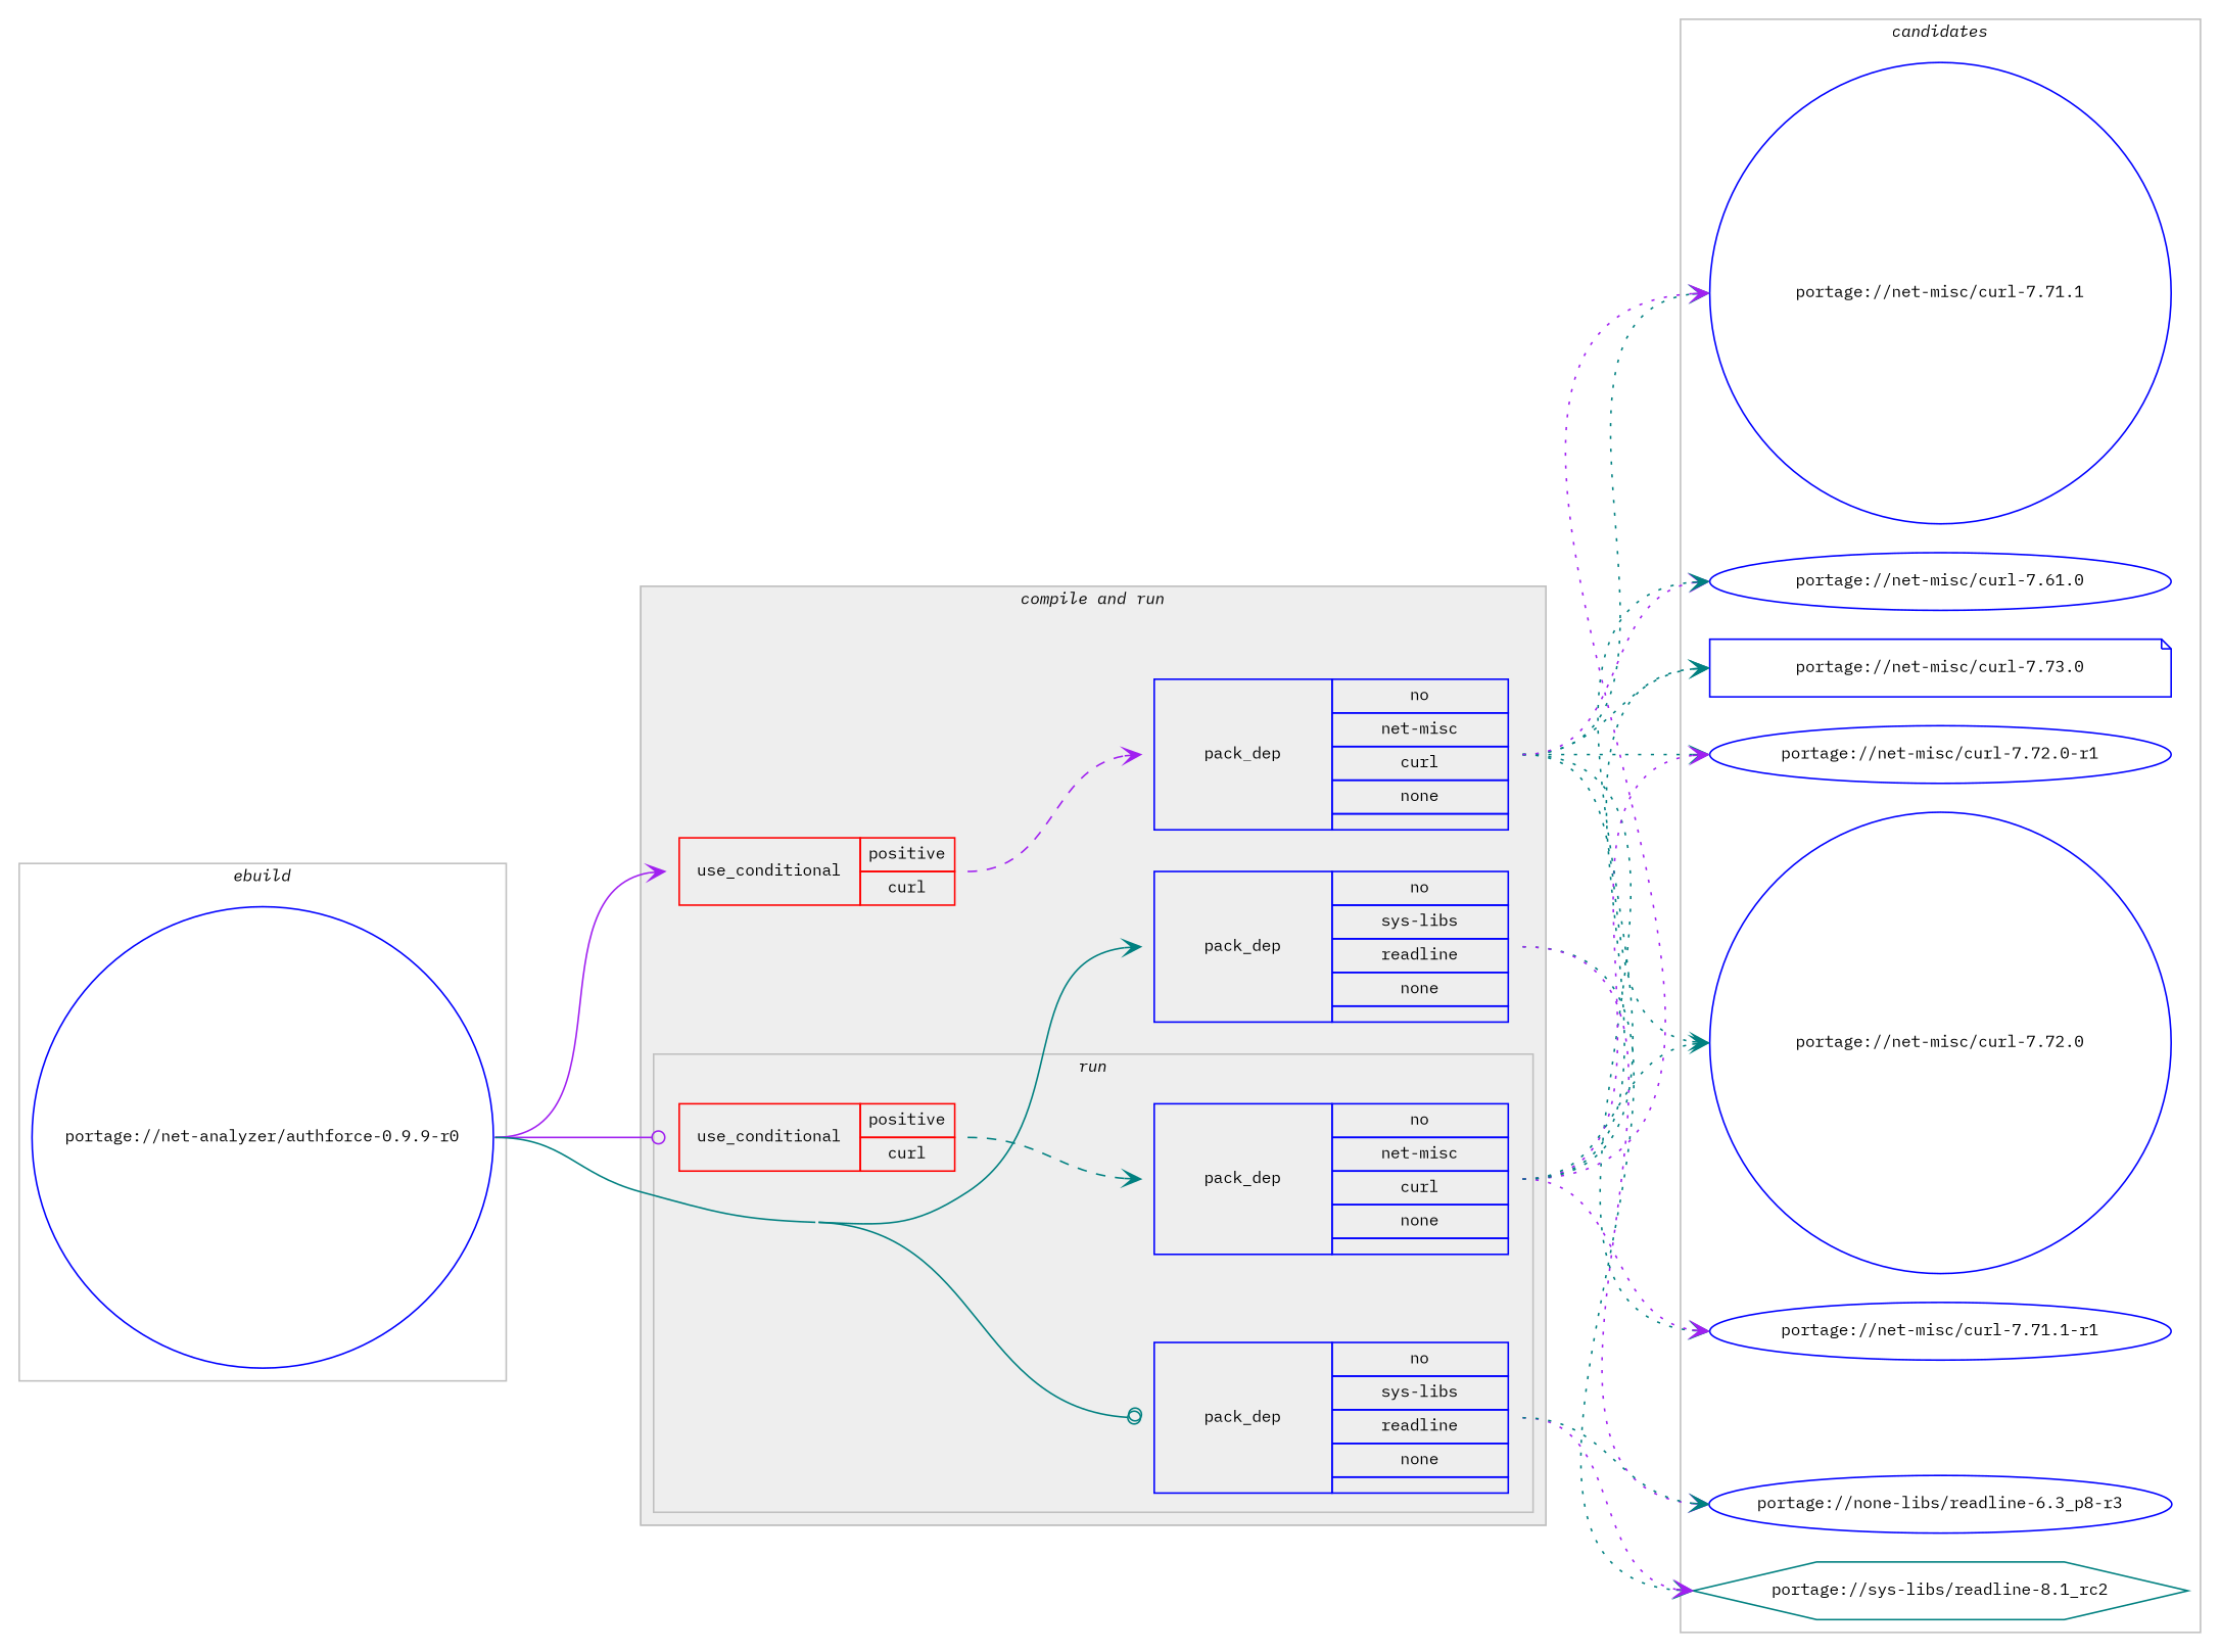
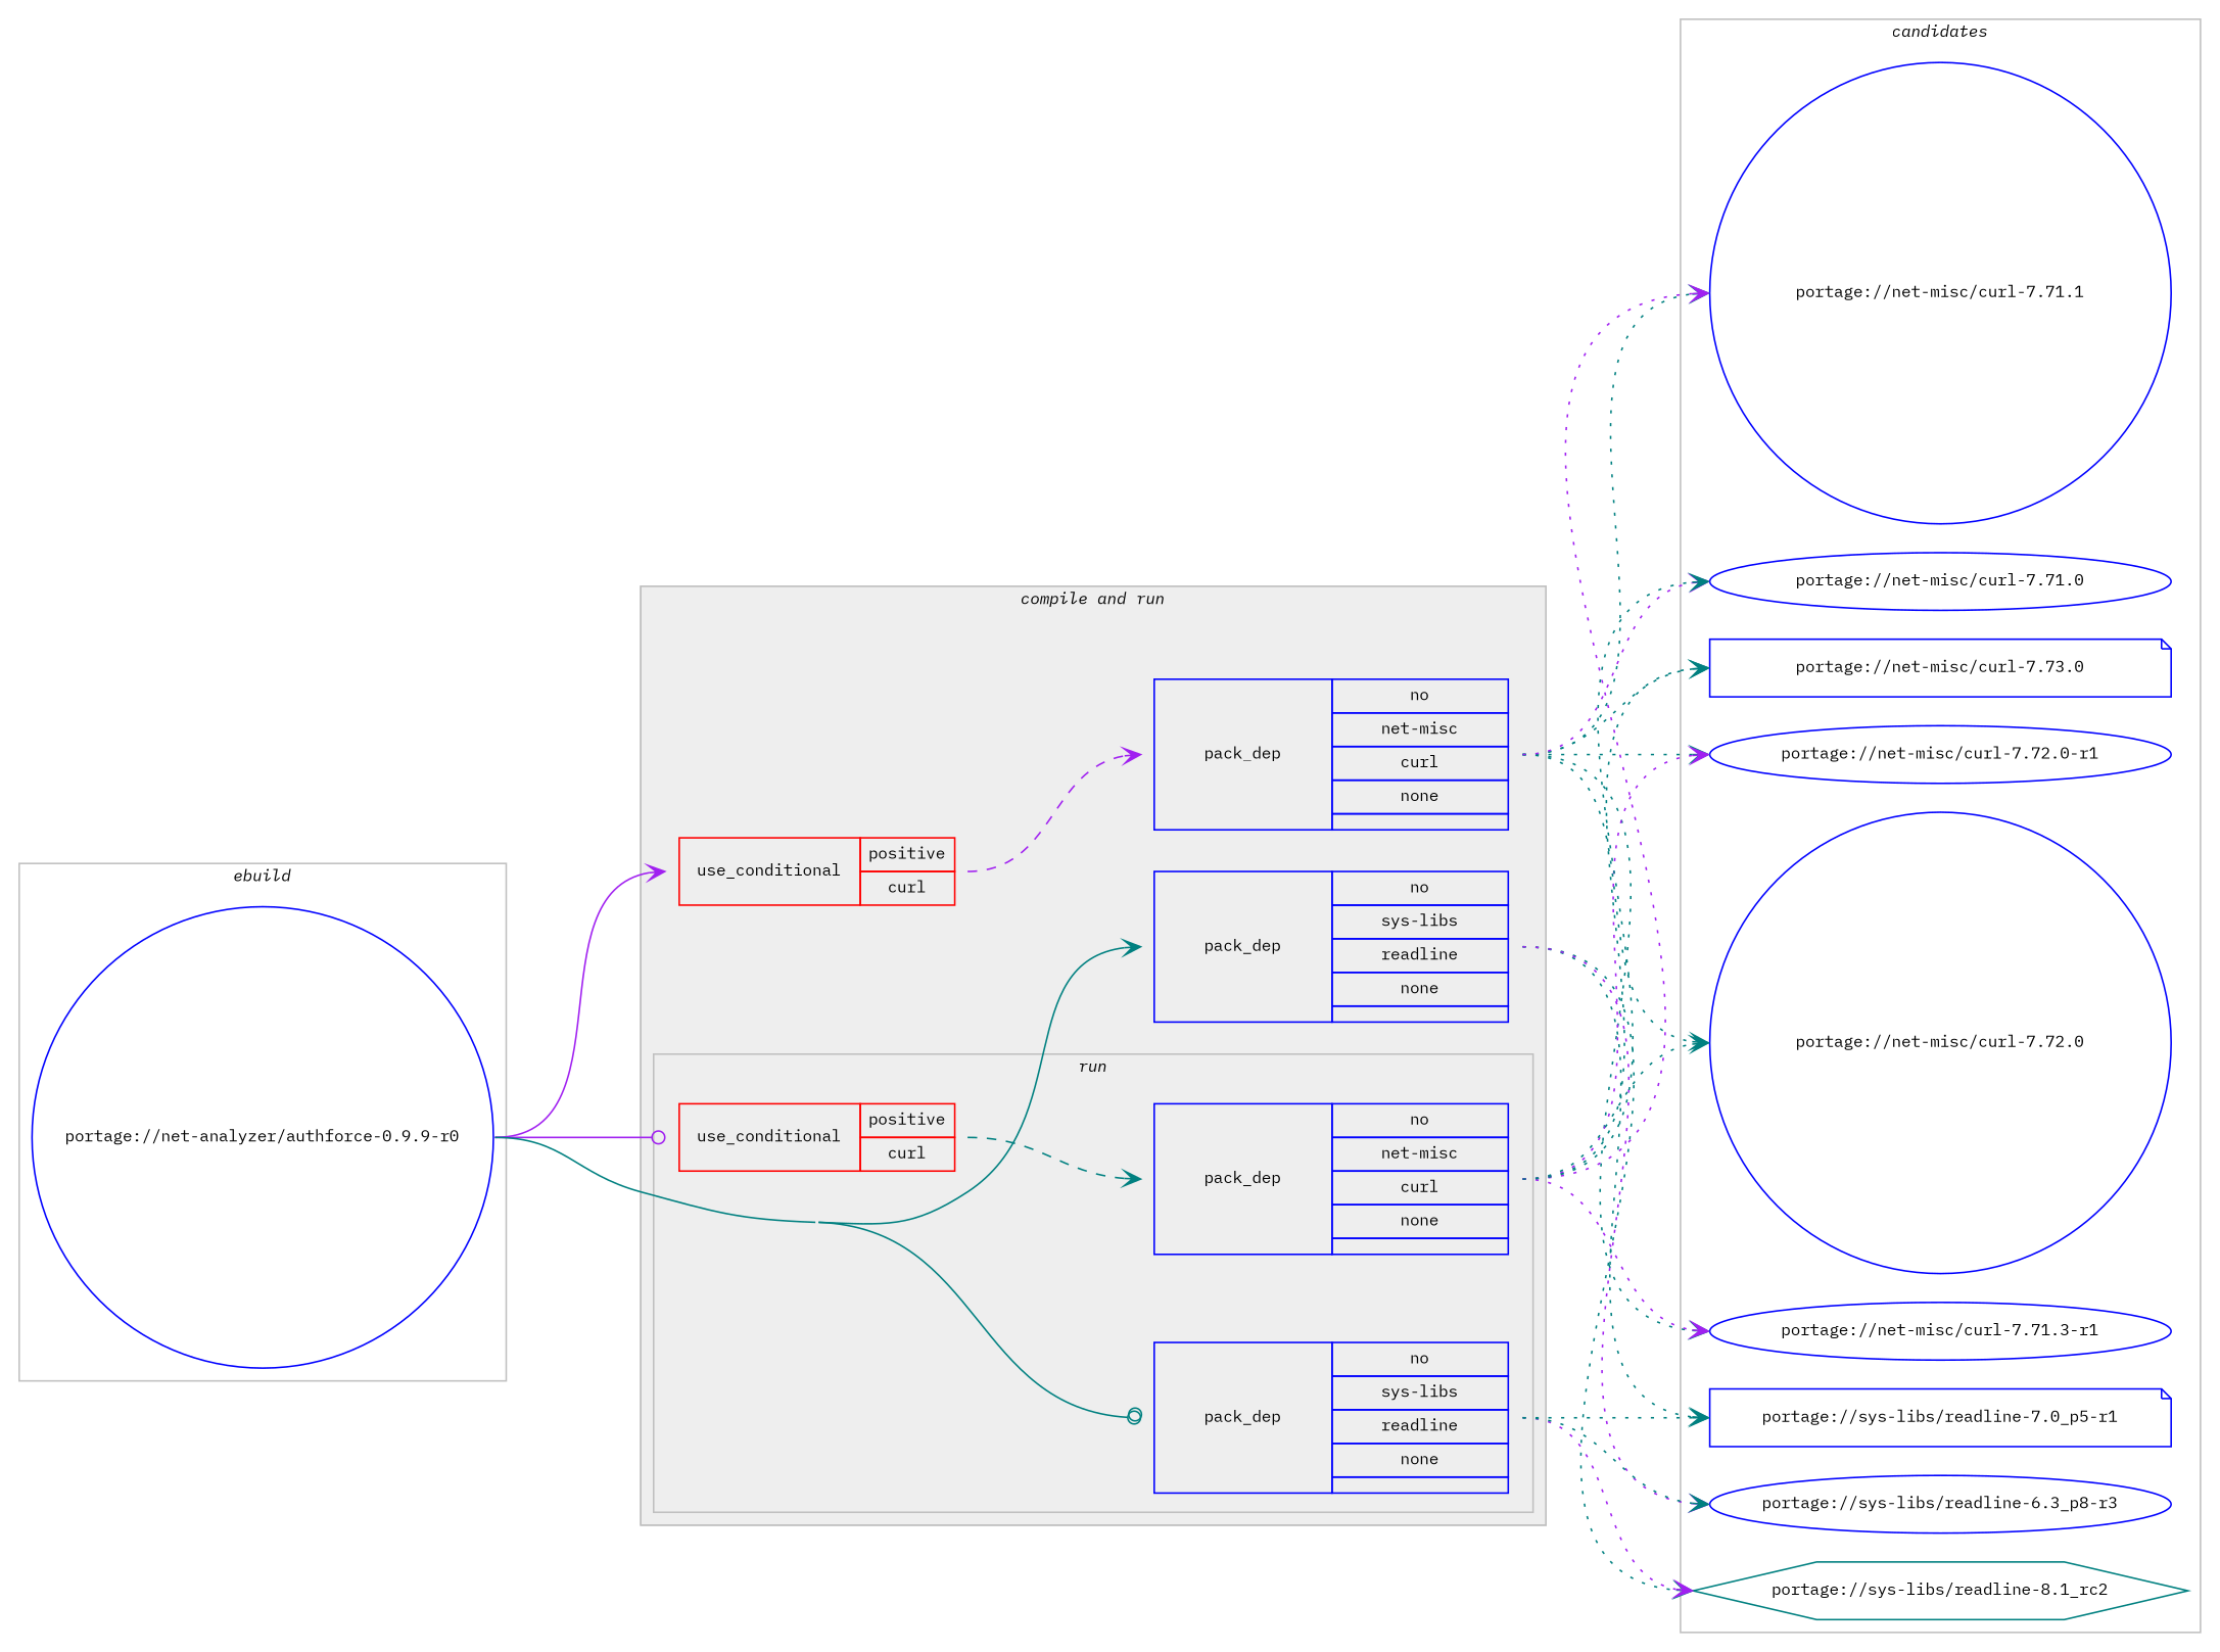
  digraph {
    compound=true
    concentrate=true
    fontname="IBM Plex Mono"
    fontsize=10
    newrank=true
    rankdir=LR
    ranksep=1.5
    node [color=blue fontname="IBM Plex Mono" fontsize=10 shape=none]
    edge [arrowhead=vee color=teal fontname="IBM Plex Mono" headport=w style=dotted tailport=e weight=100]
    n1 [label="portage://net-analyzer/authforce-0.9.9-r0" shape=circle width=4]
    n2 [label=<<TABLE BORDER="0" CELLBORDER="1" CELLSPACING="0" CELLPADDING="4" WIDTH="220"><TR><TD ROWSPAN="6" CELLPADDING="30">pack_dep</TD></TR><TR><TD WIDTH="110">no</TD></TR><TR><TD>net-misc</TD></TR><TR><TD>curl</TD></TR><TR><TD>none</TD></TR><TR><TD></TD></TR></TABLE>>]
    n3 [color=red label=<<TABLE BORDER="0" CELLBORDER="1" CELLSPACING="0" CELLPADDING="4"><TR><TD ROWSPAN="3" CELLPADDING="10">use_conditional</TD></TR><TR><TD>positive</TD></TR><TR><TD>curl</TD></TR></TABLE>>]
    n4 [label=<<TABLE BORDER="0" CELLBORDER="1" CELLSPACING="0" CELLPADDING="4" WIDTH="220"><TR><TD ROWSPAN="6" CELLPADDING="30">pack_dep</TD></TR><TR><TD WIDTH="110">no</TD></TR><TR><TD>sys-libs</TD></TR><TR><TD>readline</TD></TR><TR><TD>none</TD></TR><TR><TD></TD></TR></TABLE>>]
    n5 [label=<<TABLE BORDER="0" CELLBORDER="1" CELLSPACING="0" CELLPADDING="4" WIDTH="220"><TR><TD ROWSPAN="6" CELLPADDING="30">pack_dep</TD></TR><TR><TD WIDTH="110">no</TD></TR><TR><TD>net-misc</TD></TR><TR><TD>curl</TD></TR><TR><TD>none</TD></TR><TR><TD></TD></TR></TABLE>>]
    n6 [color=red label=<<TABLE BORDER="0" CELLBORDER="1" CELLSPACING="0" CELLPADDING="4"><TR><TD ROWSPAN="3" CELLPADDING="10">use_conditional</TD></TR><TR><TD>positive</TD></TR><TR><TD>curl</TD></TR></TABLE>>]
    n7 [label=<<TABLE BORDER="0" CELLBORDER="1" CELLSPACING="0" CELLPADDING="4" WIDTH="220"><TR><TD ROWSPAN="6" CELLPADDING="30">pack_dep</TD></TR><TR><TD WIDTH="110">no</TD></TR><TR><TD>sys-libs</TD></TR><TR><TD>readline</TD></TR><TR><TD>none</TD></TR><TR><TD></TD></TR></TABLE>>]
    n8 [label="portage://net-misc/curl-7.73.0" shape=note width=4]
    n9 [label="portage://net-misc/curl-7.72.0-r1" shape=ellipse width=4]
    n10 [label="portage://net-misc/curl-7.72.0" shape=circle width=4]
-   n11 [label="portage://net-misc/curl-7.71.1-r1" shape=ellipse width=4]
+   n11 [label="portage://net-misc/curl-7.71.3-r1" shape=ellipse width=4]
    n12 [label="portage://net-misc/curl-7.71.1" shape=circle width=4]
-   n13 [label="portage://net-misc/curl-7.61.0" shape=ellipse width=4]
+   n13 [label="portage://net-misc/curl-7.71.0" shape=ellipse width=4]
    n14 [color=teal label="portage://sys-libs/readline-8.1_rc2" shape=hexagon width=4]
-   n16 [label="portage://none-libs/readline-6.3_p8-r3" shape=ellipse width=4]
+   n15 [label="portage://sys-libs/readline-7.0_p5-r1" shape=note width=4]
+   n16 [label="portage://sys-libs/readline-6.3_p8-r3" shape=ellipse width=4]
    subgraph cluster_1 {
      color=gray
      label=<<i>ebuild</i>>
      rank=same
      n1
    }
    subgraph cluster_2 {
      color=gray
      label=<<i>dependencies</i>>
      subgraph cluster_3 {
        color=gray
        fillcolor="#eeeeee"
        label=<<i>compile</i>>
        style=filled
        subgraph sub_4 {
          color=gray
          fillcolor="#eeeeee"
          label=<<i>compile</i>>
          style=filled
          n3
          subgraph sub_5 {
            color=gray
            fillcolor="#eeeeee"
            label=<<i>compile</i>>
            style=filled
            n2
          }
        }
        subgraph sub_6 {
          color=gray
          fillcolor="#eeeeee"
          label=<<i>compile</i>>
          style=filled
          n4
        }
      }
      subgraph cluster_7 {
        color=gray
        fillcolor="#eeeeee"
        label=<<i>compile and run</i>>
        style=filled
      }
      subgraph cluster_8 {
        color=gray
        fillcolor="#eeeeee"
        label=<<i>run</i>>
        style=filled
        subgraph sub_9 {
          color=gray
          fillcolor="#eeeeee"
          label=<<i>run</i>>
          style=filled
          n6
          subgraph sub_10 {
            color=gray
            fillcolor="#eeeeee"
            label=<<i>run</i>>
            style=filled
            n5
          }
        }
        subgraph sub_11 {
          color=gray
          fillcolor="#eeeeee"
          label=<<i>run</i>>
          style=filled
          n7
        }
      }
    }
    subgraph cluster_12 {
      color=gray
      label=<<i>candidates</i>>
      rank=same
      subgraph sub_13 {
        color=black
        label=<<i>candidates</i>>
        nodesep=1
        rank=same
        n8
        n9
        n10
        n11
        n12
        n13
      }
      subgraph sub_14 {
        color=black
        label=<<i>candidates</i>>
        nodesep=1
        rank=same
        n14
+       n15
        n16
      }
      subgraph sub_15 {
        color=black
        label=<<i>candidates</i>>
        nodesep=1
        rank=same
        n8
        n9
        n10
        n11
        n12
        n13
      }
      subgraph sub_16 {
        color=black
        label=<<i>candidates</i>>
        nodesep=1
        rank=same
        n14
+       n15
        n16
      }
    }
    n1 -> n3 [color=purple style=solid weight=20]
    n1 -> n4 [style=solid weight=20]
    n1 -> n6 [arrowhead=odot color=purple style=solid weight=20]
    n1 -> n7 [arrowhead=odot style=solid weight=20]
    n2 -> n8
    n2 -> n9
    n2 -> n10
    n2 -> n11
    n2 -> n12
    n2 -> n13 [color=purple]
    n3 -> n2 [color=purple style=dashed weight=20]
    n4 -> n14
+   n4 -> n15
    n4 -> n16 [color=purple]
    n5 -> n8
    n5 -> n9 [color=purple]
    n5 -> n10
    n5 -> n11 [color=purple]
    n5 -> n12 [color=purple]
    n5 -> n13
    n6 -> n5 [style=dashed weight=20]
    n7 -> n14 [color=purple]
+   n7 -> n15
    n7 -> n16
  }
